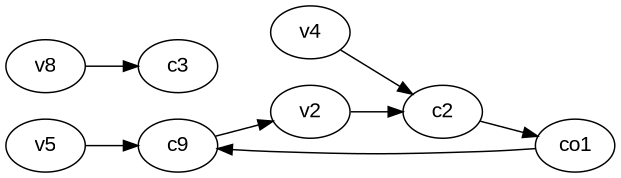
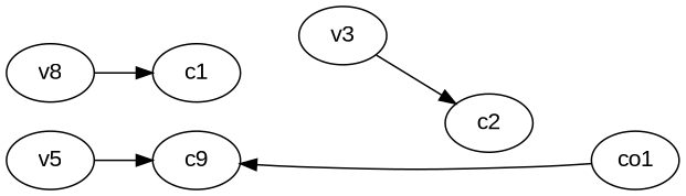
  strict digraph {
    fontname="Liberation Sans"
    rankdir=LR
    node [fontname="Liberation Sans"]
    edge [fontname="Liberation Sans" weight=1]
    n1 [label=c9]
-   v2
    c2
    co1
-   v3 [label=v4]
+   v3
    n6 [label=v8]
-   c3
+   c3 [label=c1]
    v5
-   n1 -> v2
-   v2 -> c2
-   c2 -> co1
    co1 -> n1
    v3 -> c2
    n6 -> c3
    v5 -> n1
  }
